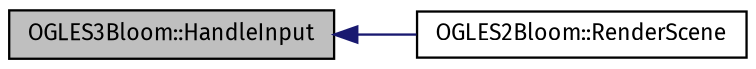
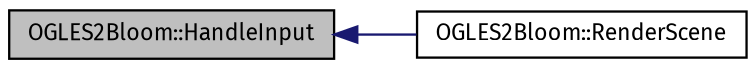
  digraph {
    rankdir=LR
    fontname="Fira Sans"
    node [color=black fontname="Fira Sans" fontsize=10 shape=record style=filled]
-   n1 [fillcolor=grey75 fontcolor=black height=0.2 label="OGLES3Bloom::HandleInput" width=0.4]
+   n1 [fillcolor=grey75 fontcolor=black height=0.2 label="OGLES2Bloom::HandleInput" width=0.4]
    n2 [fillcolor=white height=0.2 label="OGLES2Bloom::RenderScene" width=0.4]
    n1 -> n2 [color=midnightblue dir=back fontname="Fira Sans" fontsize=10 labelfontname=Helvetica labelfontsize=10 style=solid]
  }
